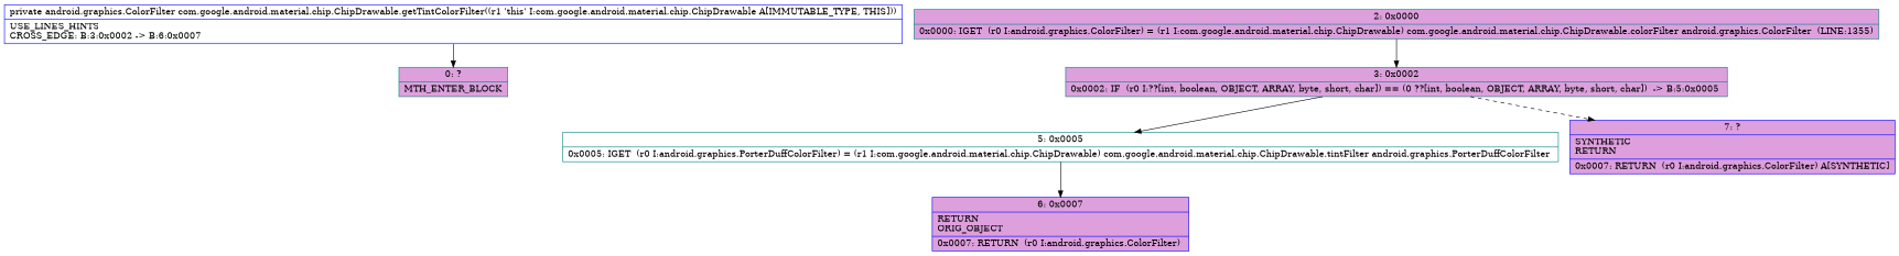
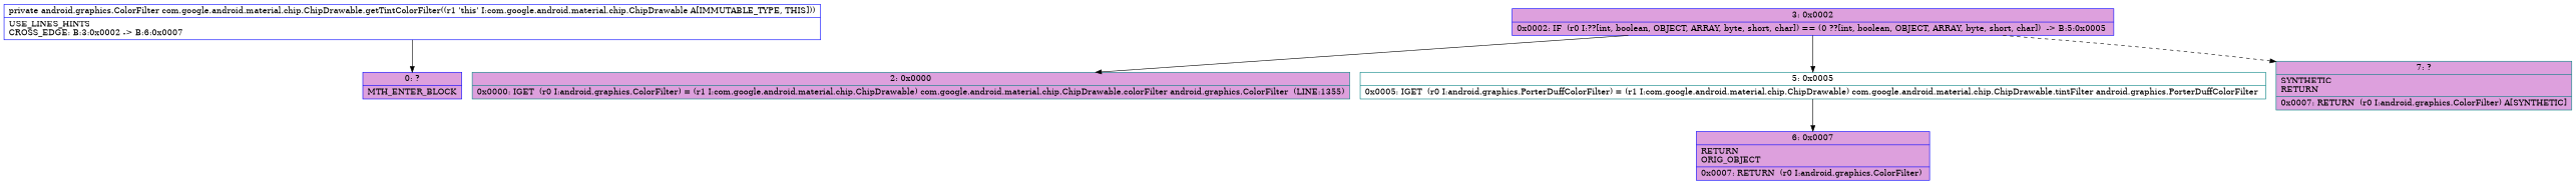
  digraph {
    node [color=teal fillcolor=plum shape=record style=filled]
-   n1 [label="{0\:\ ?|MTH_ENTER_BLOCK\l}"]
+   n1 [color=blue label="{0\:\ ?|MTH_ENTER_BLOCK\l}"]
    n2 [label="{2\:\ 0x0000|0x0000: IGET  (r0 I:android.graphics.ColorFilter) = (r1 I:com.google.android.material.chip.ChipDrawable) com.google.android.material.chip.ChipDrawable.colorFilter android.graphics.ColorFilter  (LINE:1355)\l}"]
-   n3 [label="{3\:\ 0x0002|0x0002: IF  (r0 I:??[int, boolean, OBJECT, ARRAY, byte, short, char]) == (0 ??[int, boolean, OBJECT, ARRAY, byte, short, char])  \-\> B:5:0x0005 \l}"]
+   n3 [color=blue label="{3\:\ 0x0002|0x0002: IF  (r0 I:??[int, boolean, OBJECT, ARRAY, byte, short, char]) == (0 ??[int, boolean, OBJECT, ARRAY, byte, short, char])  \-\> B:5:0x0005 \l}"]
    n4 [fillcolor=white label="{5\:\ 0x0005|0x0005: IGET  (r0 I:android.graphics.PorterDuffColorFilter) = (r1 I:com.google.android.material.chip.ChipDrawable) com.google.android.material.chip.ChipDrawable.tintFilter android.graphics.PorterDuffColorFilter \l}"]
-   n5 [color=blue label="{7\:\ ?|SYNTHETIC\lRETURN\l|0x0007: RETURN  (r0 I:android.graphics.ColorFilter) A[SYNTHETIC]\l}"]
+   n5 [label="{7\:\ ?|SYNTHETIC\lRETURN\l|0x0007: RETURN  (r0 I:android.graphics.ColorFilter) A[SYNTHETIC]\l}"]
    n6 [color=blue label="{6\:\ 0x0007|RETURN\lORIG_OBJECT\l|0x0007: RETURN  (r0 I:android.graphics.ColorFilter) \l}"]
    n7 [color=blue fillcolor=white label="{private android.graphics.ColorFilter com.google.android.material.chip.ChipDrawable.getTintColorFilter((r1 'this' I:com.google.android.material.chip.ChipDrawable A[IMMUTABLE_TYPE, THIS]))  | USE_LINES_HINTS\lCROSS_EDGE: B:3:0x0002 \-\> B:6:0x0007\l}"]
-   n2 -> n3
+   n3 -> n2
    n3 -> n4
    n3 -> n5 [style=dashed]
    n4 -> n6
    n7 -> n1
  }
